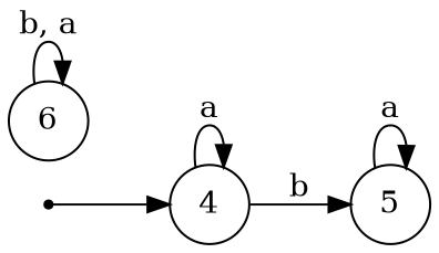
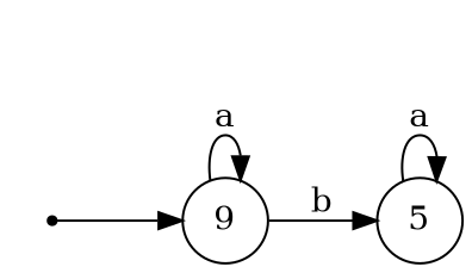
  digraph {
    rankdir=LR
    node [shape=circle]
    0 [shape=point]
-   4
+   4 [label=9]
    5
-   6
    0 -> 4
    4 -> 4 [label=a]
    4 -> 5 [label=b]
    5 -> 5 [label=a]
-   6 -> 6 [label="b, a"]
  }
